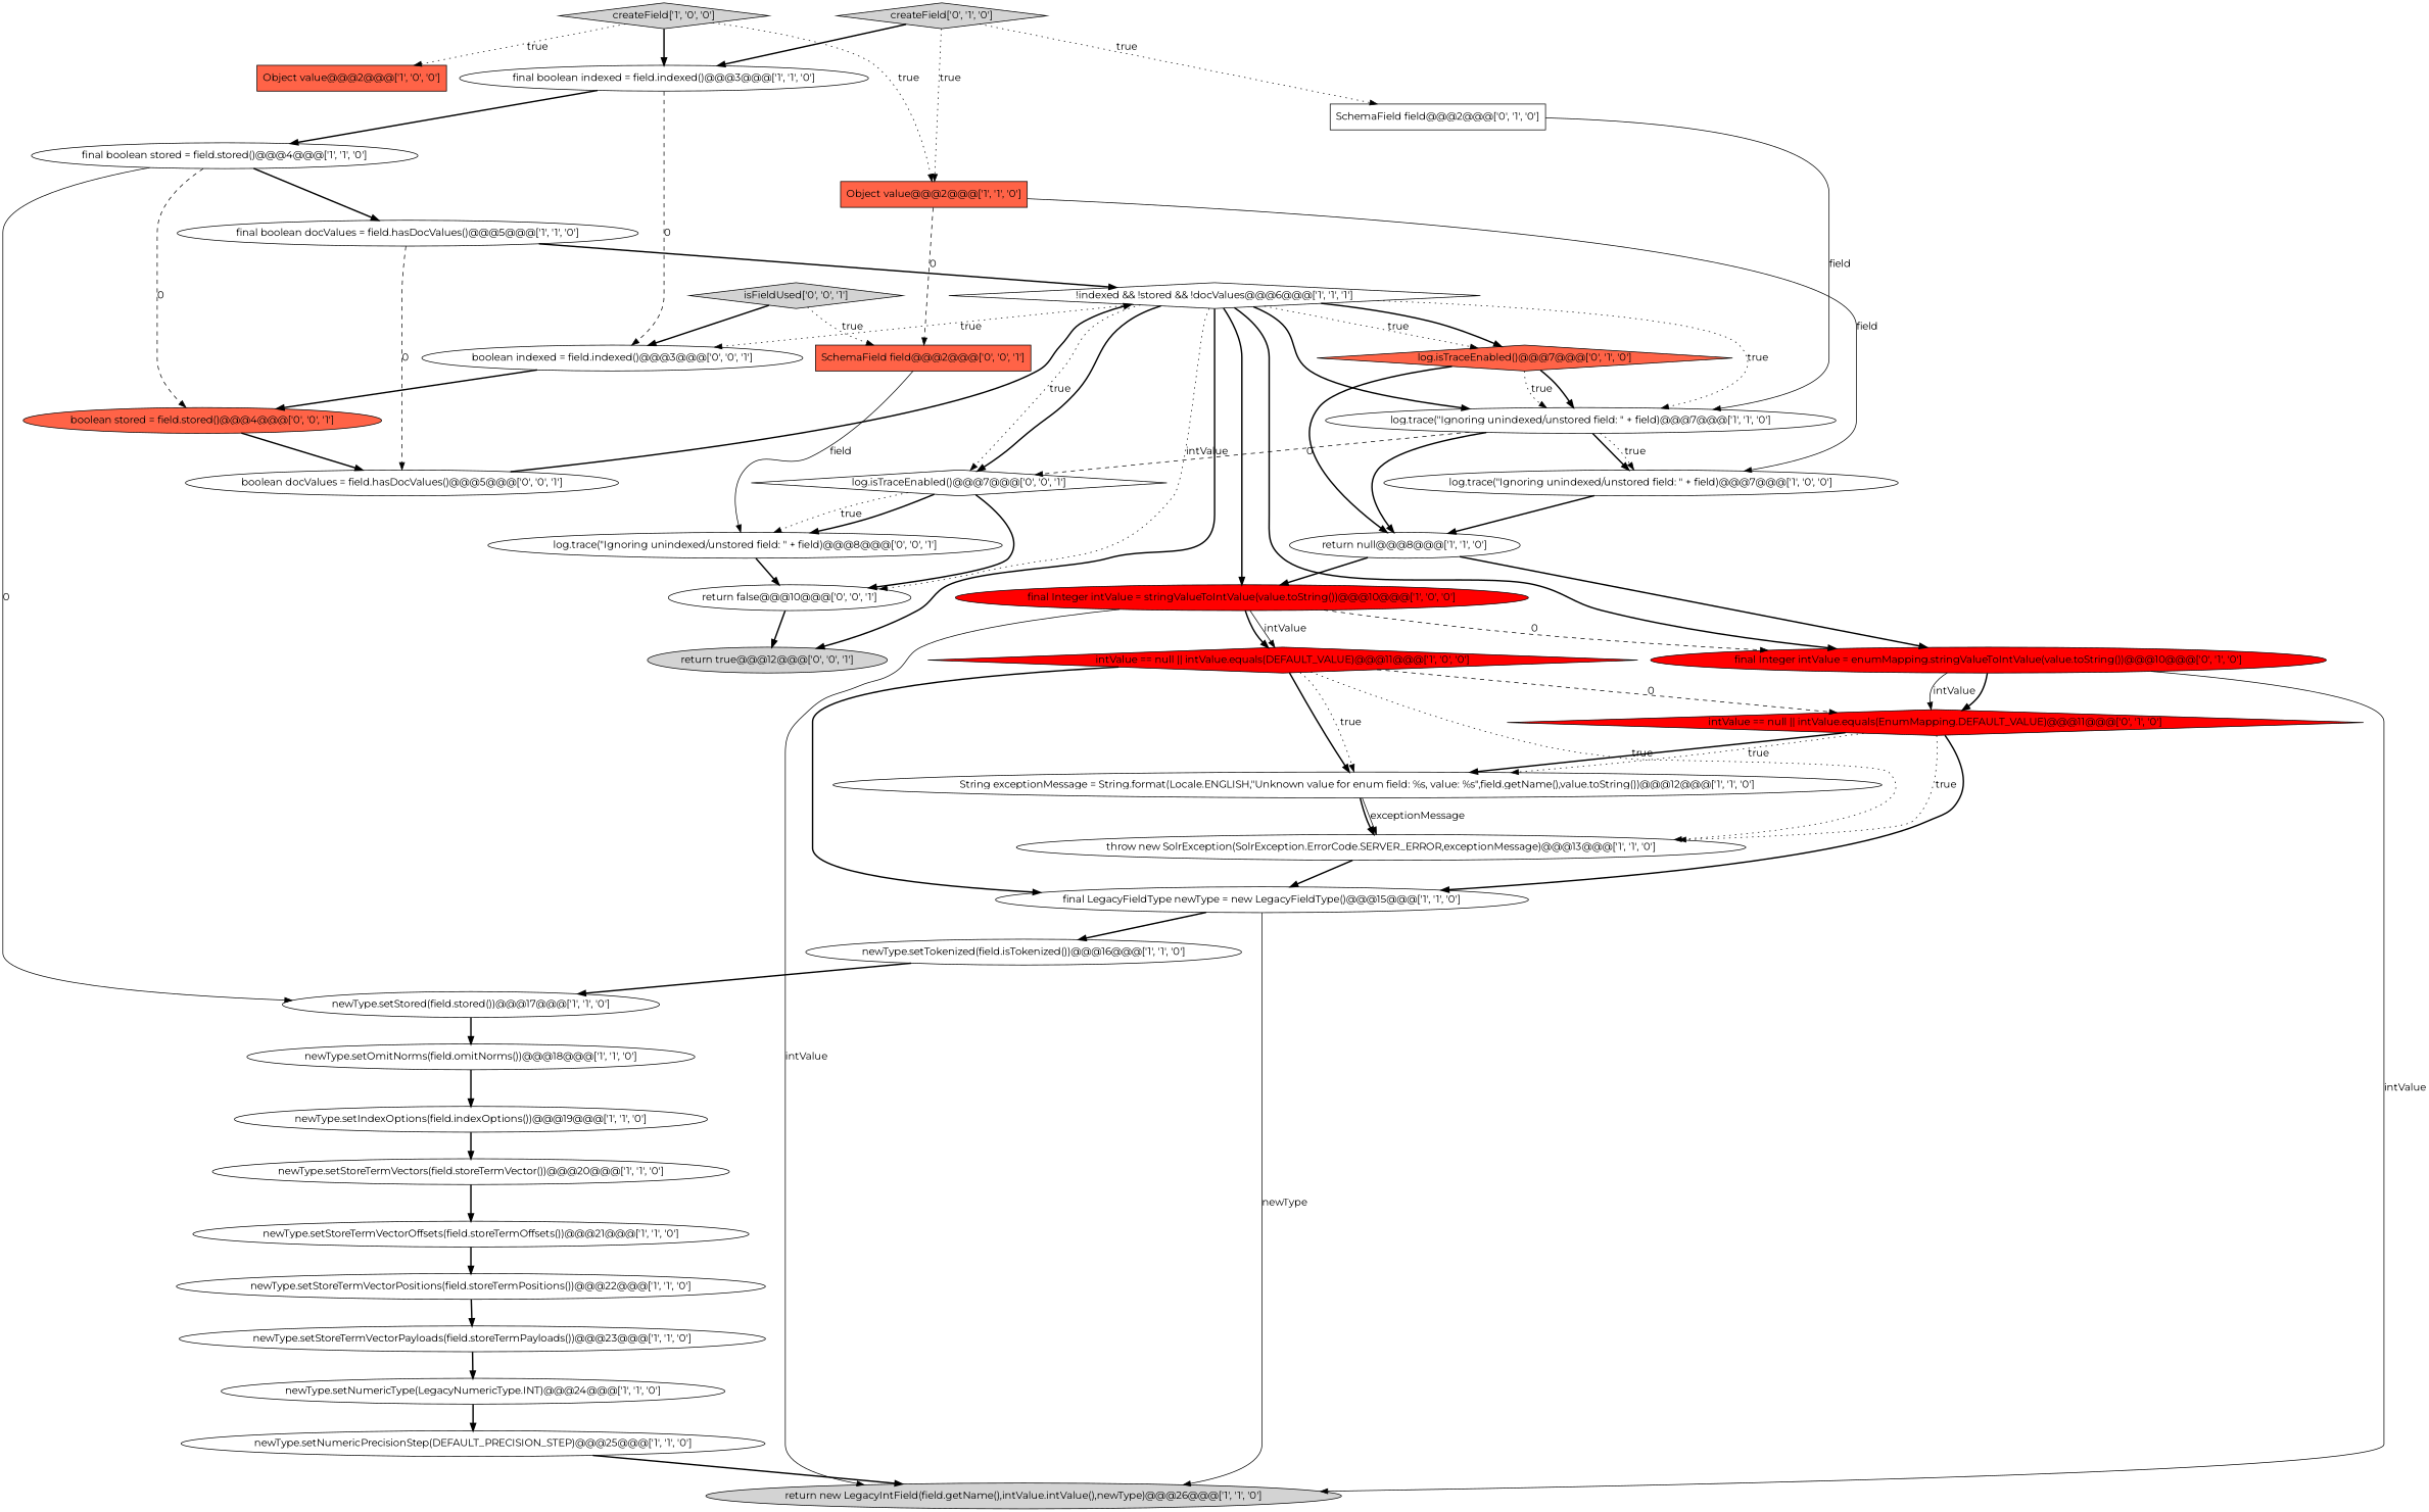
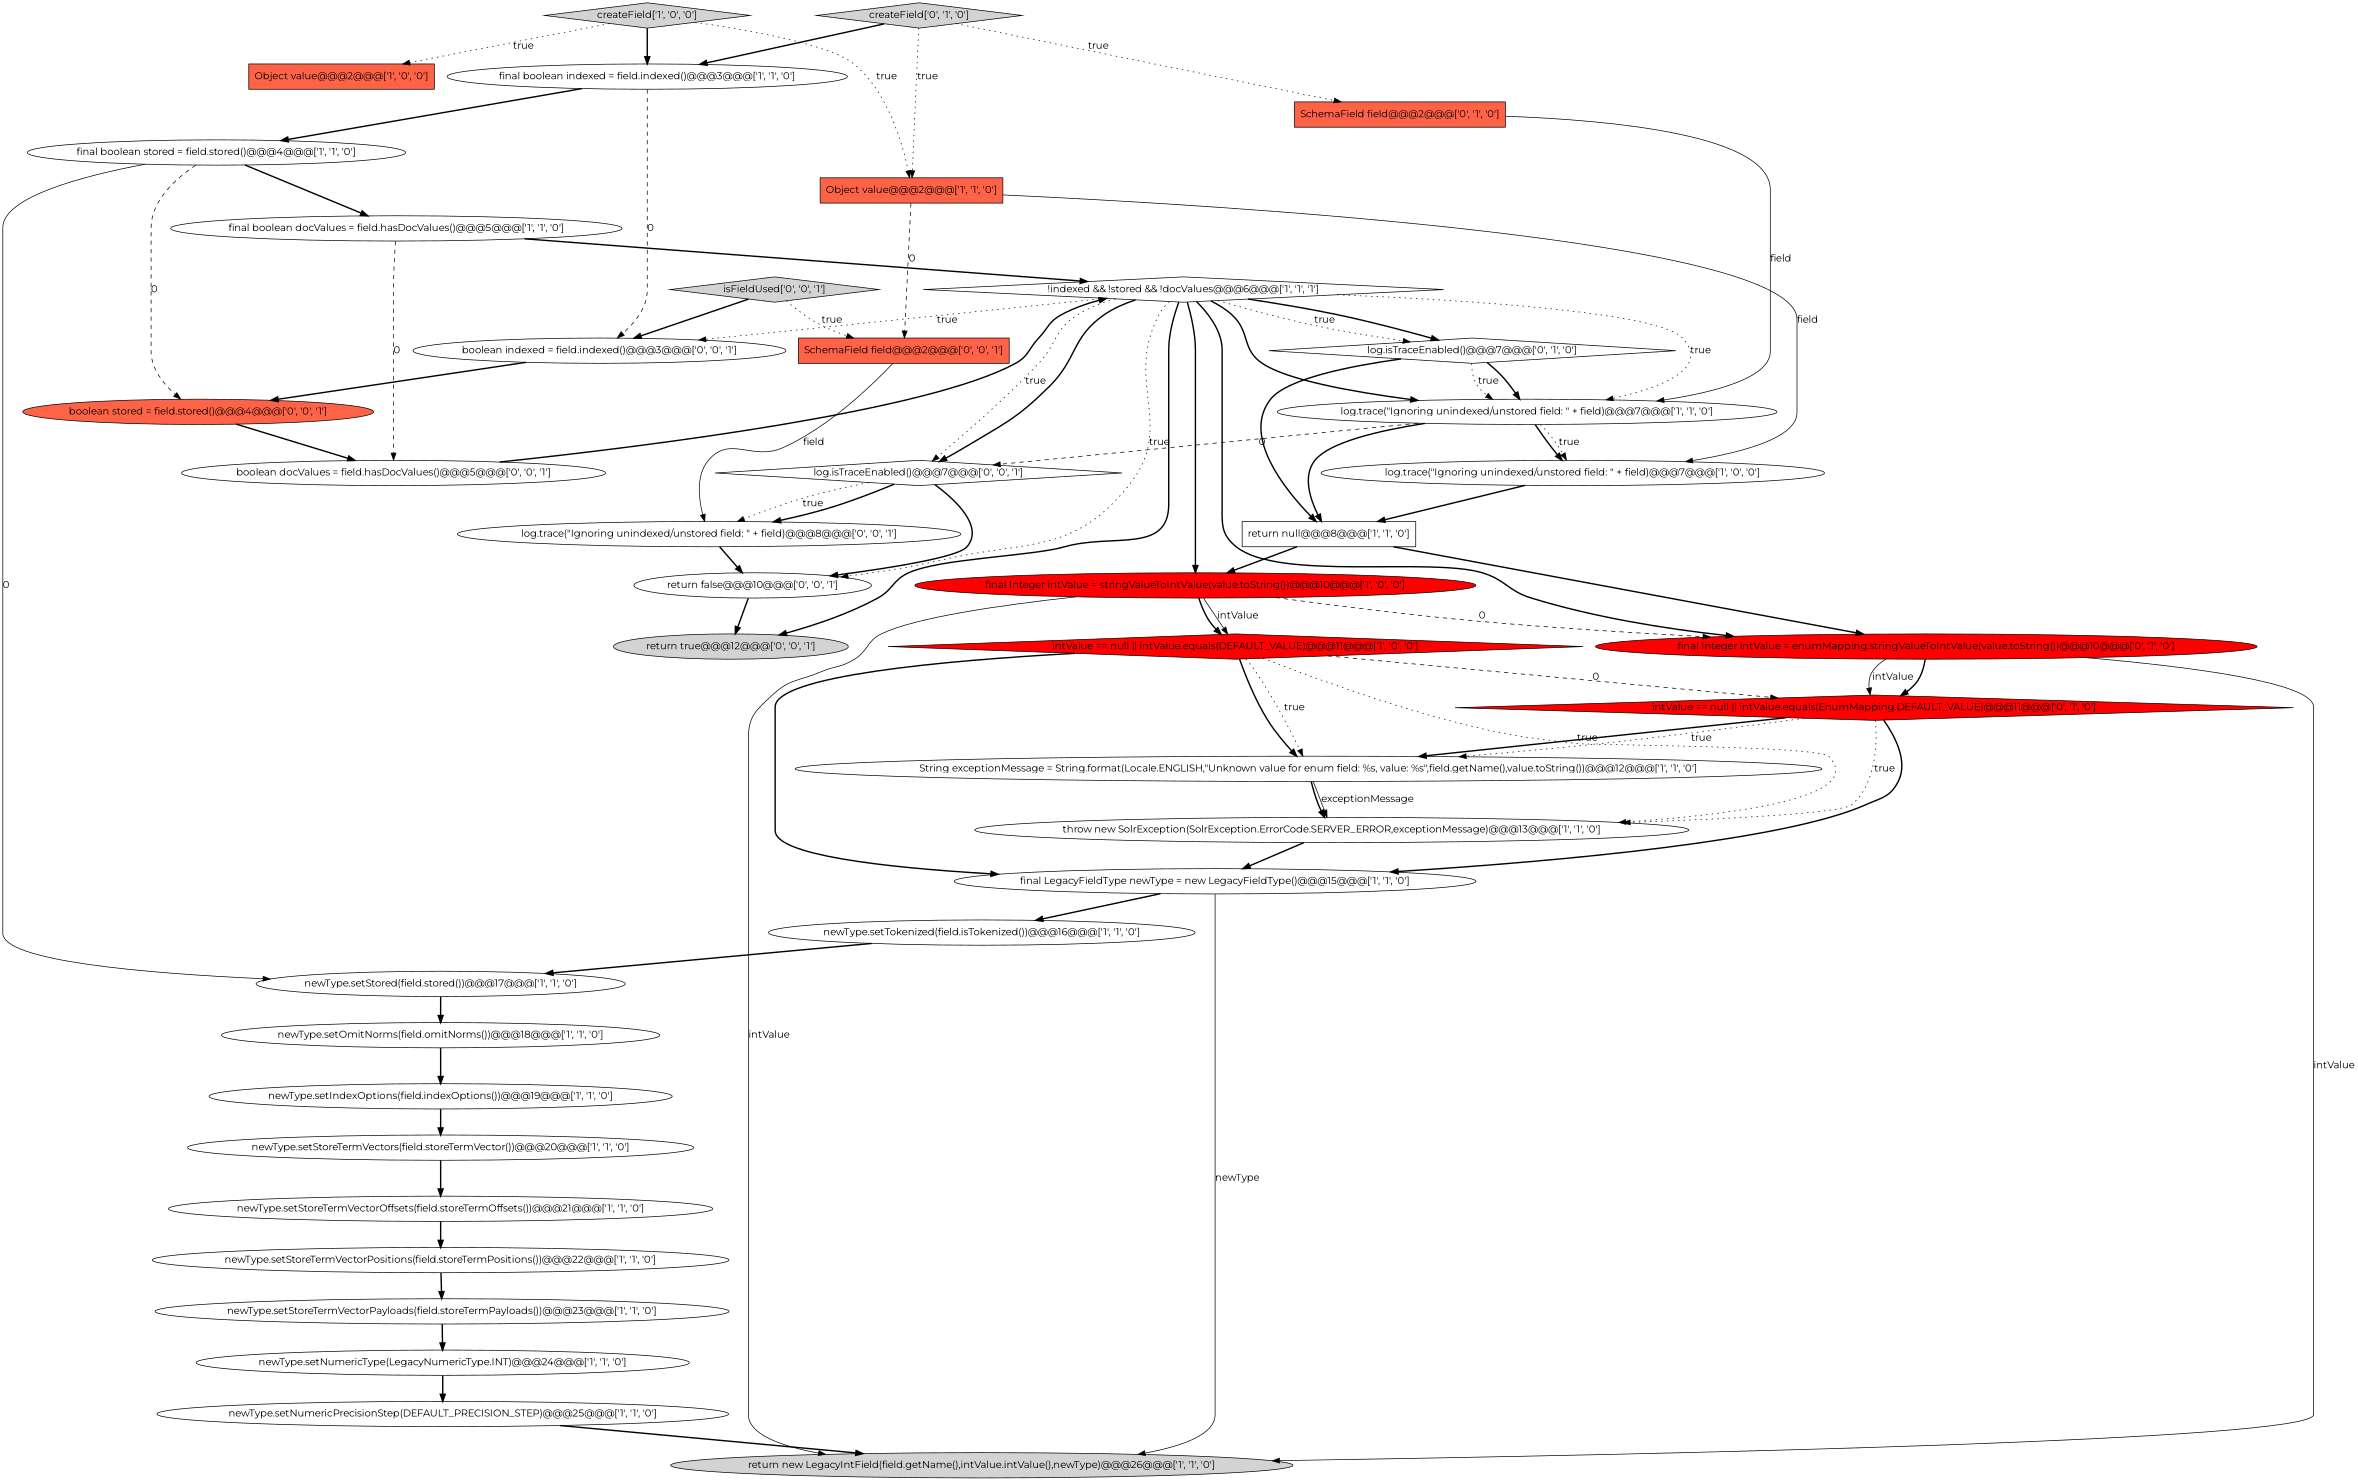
  digraph {
    fontname=Montserrat
    node [fillcolor=white fontname=Montserrat shape=ellipse style=filled]
    edge [fontname=Montserrat style=bold]
    n1 [label="!indexed && !stored && !docValues@@@6@@@['1', '1', '1']" shape=diamond]
    n2 [fillcolor=lightgray label="return true@@@12@@@['0', '0', '1']"]
    n3 [label="log.isTraceEnabled()@@@7@@@['0', '0', '1']" shape=diamond]
    n4 [fillcolor=red label="final Integer intValue = enumMapping.stringValueToIntValue(value.toString())@@@10@@@['0', '1', '0']"]
    n5 [fillcolor=red label="final Integer intValue = stringValueToIntValue(value.toString())@@@10@@@['1', '0', '0']"]
    n6 [label="return false@@@10@@@['0', '0', '1']"]
    n7 [label="log.trace(\"Ignoring unindexed/unstored field: \" + field)@@@7@@@['1', '1', '0']"]
-   n8 [fillcolor=tomato label="log.isTraceEnabled()@@@7@@@['0', '1', '0']" shape=diamond]
+   n8 [label="log.isTraceEnabled()@@@7@@@['0', '1', '0']" shape=diamond]
    n9 [label="boolean indexed = field.indexed()@@@3@@@['0', '0', '1']"]
-   n10 [label="return null@@@8@@@['1', '1', '0']"]
+   n10 [label="return null@@@8@@@['1', '1', '0']" shape=box]
    n11 [label="log.trace(\"Ignoring unindexed/unstored field: \" + field)@@@8@@@['0', '0', '1']"]
    n12 [fillcolor=red label="intValue == null || intValue.equals(EnumMapping.DEFAULT_VALUE)@@@11@@@['0', '1', '0']" shape=diamond]
    n13 [fillcolor=lightgray label="return new LegacyIntField(field.getName(),intValue.intValue(),newType)@@@26@@@['1', '1', '0']"]
    n14 [fillcolor=red label="intValue == null || intValue.equals(DEFAULT_VALUE)@@@11@@@['1', '0', '0']" shape=diamond]
    n15 [label="log.trace(\"Ignoring unindexed/unstored field: \" + field)@@@7@@@['1', '0', '0']"]
    n16 [label="newType.setOmitNorms(field.omitNorms())@@@18@@@['1', '1', '0']"]
    n17 [label="newType.setIndexOptions(field.indexOptions())@@@19@@@['1', '1', '0']"]
    n18 [label="newType.setStoreTermVectors(field.storeTermVector())@@@20@@@['1', '1', '0']"]
    n19 [label="final LegacyFieldType newType = new LegacyFieldType()@@@15@@@['1', '1', '0']"]
    n20 [label="throw new SolrException(SolrException.ErrorCode.SERVER_ERROR,exceptionMessage)@@@13@@@['1', '1', '0']"]
    n21 [label="String exceptionMessage = String.format(Locale.ENGLISH,\"Unknown value for enum field: %s, value: %s\",field.getName(),value.toString())@@@12@@@['1', '1', '0']"]
    n22 [label="newType.setTokenized(field.isTokenized())@@@16@@@['1', '1', '0']"]
    n23 [fillcolor=tomato label="Object value@@@2@@@['1', '1', '0']" shape=box]
    n24 [fillcolor=tomato label="SchemaField field@@@2@@@['0', '0', '1']" shape=box]
    n25 [fillcolor=lightgray label="createField['1', '0', '0']" shape=diamond]
    n26 [label="final boolean indexed = field.indexed()@@@3@@@['1', '1', '0']"]
    n27 [fillcolor=tomato label="Object value@@@2@@@['1', '0', '0']" shape=box]
    n28 [label="final boolean stored = field.stored()@@@4@@@['1', '1', '0']"]
    n29 [label="newType.setStored(field.stored())@@@17@@@['1', '1', '0']"]
    n30 [label="newType.setNumericType(LegacyNumericType.INT)@@@24@@@['1', '1', '0']"]
    n31 [label="newType.setNumericPrecisionStep(DEFAULT_PRECISION_STEP)@@@25@@@['1', '1', '0']"]
    n32 [fillcolor=lightgray label="isFieldUsed['0', '0', '1']" shape=diamond]
    n33 [fillcolor=tomato label="boolean stored = field.stored()@@@4@@@['0', '0', '1']"]
    n34 [label="boolean docValues = field.hasDocValues()@@@5@@@['0', '0', '1']"]
    n35 [label="newType.setStoreTermVectorOffsets(field.storeTermOffsets())@@@21@@@['1', '1', '0']"]
    n36 [label="newType.setStoreTermVectorPositions(field.storeTermPositions())@@@22@@@['1', '1', '0']"]
    n37 [label="final boolean docValues = field.hasDocValues()@@@5@@@['1', '1', '0']"]
-   n38 [label="SchemaField field@@@2@@@['0', '1', '0']" shape=box]
+   n38 [fillcolor=tomato label="SchemaField field@@@2@@@['0', '1', '0']" shape=box]
    n39 [label="newType.setStoreTermVectorPayloads(field.storeTermPayloads())@@@23@@@['1', '1', '0']"]
    n40 [fillcolor=lightgray label="createField['0', '1', '0']" shape=diamond]
    n1 -> n2
    n1 -> n3 [label=true style=dotted]
    n1 -> n3
    n1 -> n4
    n1 -> n5
-   n1 -> n6 [label=intValue style=dotted]
+   n1 -> n6 [label=true style=dotted]
    n1 -> n7 [label=true style=dotted]
    n1 -> n7
    n1 -> n8
    n1 -> n8 [label=true style=dotted]
    n1 -> n9 [label=true style=dotted]
    n3 -> n6
    n3 -> n11
    n3 -> n11 [label=true style=dotted]
    n4 -> n12
    n4 -> n12 [label=intValue style=solid]
    n4 -> n13 [label=intValue style=solid]
    n5 -> n4 [label=0 style=dashed]
    n5 -> n13 [label=intValue style=solid]
    n5 -> n14
    n5 -> n14 [label=intValue style=solid]
    n6 -> n2
    n7 -> n3 [label=0 style=dashed]
    n7 -> n10
    n7 -> n15
    n7 -> n15 [label=true style=dotted]
    n8 -> n7
    n8 -> n7 [label=true style=dotted]
    n8 -> n10
    n9 -> n33
    n10 -> n4
    n10 -> n5
    n11 -> n6
    n12 -> n19
    n12 -> n20 [label=true style=dotted]
    n12 -> n21
    n12 -> n21 [label=true style=dotted]
    n14 -> n12 [label=0 style=dashed]
    n14 -> n19
    n14 -> n20 [label=true style=dotted]
    n14 -> n21 [label=true style=dotted]
    n14 -> n21
    n15 -> n10
    n16 -> n17
    n17 -> n18
    n18 -> n35
    n19 -> n13 [label=newType style=solid]
    n19 -> n22
    n20 -> n19
    n21 -> n20
    n21 -> n20 [label=exceptionMessage style=solid]
    n22 -> n29
    n23 -> n15 [label=field style=solid]
    n23 -> n24 [label=0 style=dashed]
    n24 -> n11 [label=field style=solid]
    n25 -> n23 [label=true style=dotted]
    n25 -> n26
    n25 -> n27 [label=true style=dotted]
    n26 -> n9 [label=0 style=dashed]
    n26 -> n28
    n28 -> n29 [label=0 style=solid]
    n28 -> n33 [label=0 style=dashed]
    n28 -> n37
    n29 -> n16
    n30 -> n31
    n31 -> n13
    n32 -> n9
    n32 -> n24 [label=true style=dotted]
    n33 -> n34
    n34 -> n1
    n35 -> n36
    n36 -> n39
    n37 -> n1
    n37 -> n34 [label=0 style=dashed]
    n38 -> n7 [label=field style=solid]
    n39 -> n30
    n40 -> n23 [label=true style=dotted]
    n40 -> n26
    n40 -> n38 [label=true style=dotted]
  }
